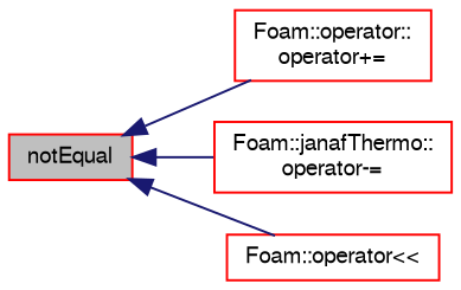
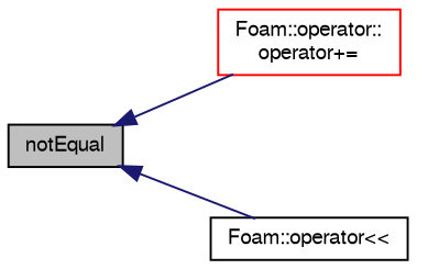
  digraph {
    rankdir=LR
    node [color=black fontname=FreeSans fontsize=10 shape=record]
    edge [color=midnightblue dir=back fontname=FreeSans fontsize=10 labelfontname=FreeSans labelfontsize=10 style=solid]
-   n1 [color=red fillcolor=grey75 fontcolor=black height=0.2 label=notEqual style=filled width=0.4]
+   n1 [fillcolor=grey75 fontcolor=black height=0.2 label=notEqual style=filled width=0.4]
    n2 [color=red height=0.2 label="Foam::operator::\loperator+=" width=0.4]
-   n3 [color=red height=0.2 label="Foam::janafThermo::\loperator-=" width=0.4]
-   n4 [color=red height=0.2 label="Foam::operator\<\<" width=0.4]
+   n4 [height=0.2 label="Foam::operator\<\<" width=0.4]
    n1 -> n2
-   n1 -> n3
    n1 -> n4
  }
